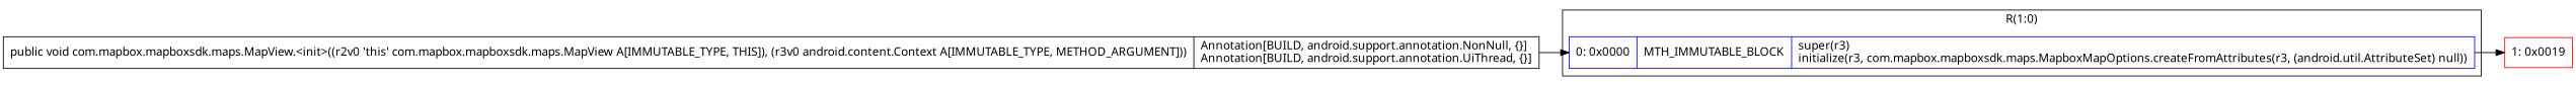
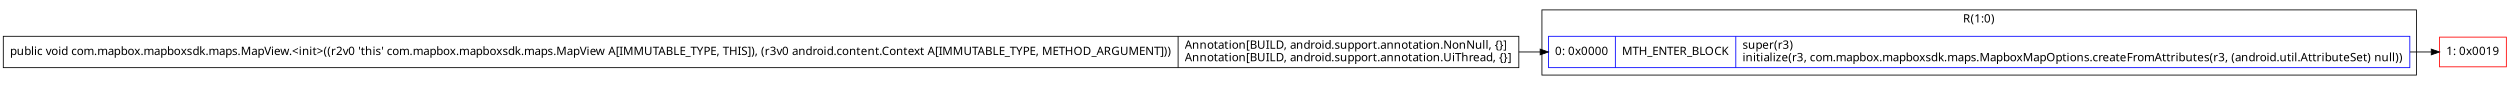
  digraph {
    rankdir=LR
    fontname="Noto Sans"
    node [shape=record fontname="Noto Sans"]
    edge [fontname="Noto Sans"]
-   n1 [color=blue label="{0\:\ 0x0000|MTH_IMMUTABLE_BLOCK\l|super(r3)\linitialize(r3, com.mapbox.mapboxsdk.maps.MapboxMapOptions.createFromAttributes(r3, (android.util.AttributeSet) null))\l}"]
+   n1 [color=blue label="{0\:\ 0x0000|MTH_ENTER_BLOCK\l|super(r3)\linitialize(r3, com.mapbox.mapboxsdk.maps.MapboxMapOptions.createFromAttributes(r3, (android.util.AttributeSet) null))\l}"]
    n2 [color=red label="{1\:\ 0x0019}"]
    n3 [label="{public void com.mapbox.mapboxsdk.maps.MapView.\<init\>((r2v0 'this' com.mapbox.mapboxsdk.maps.MapView A[IMMUTABLE_TYPE, THIS]), (r3v0 android.content.Context A[IMMUTABLE_TYPE, METHOD_ARGUMENT]))  | Annotation[BUILD, android.support.annotation.NonNull, \{\}]\lAnnotation[BUILD, android.support.annotation.UiThread, \{\}]\l}"]
    subgraph cluster_1 {
      label="R(1:0)"
      n1
    }
    n1 -> n2
    n3 -> n1
  }
